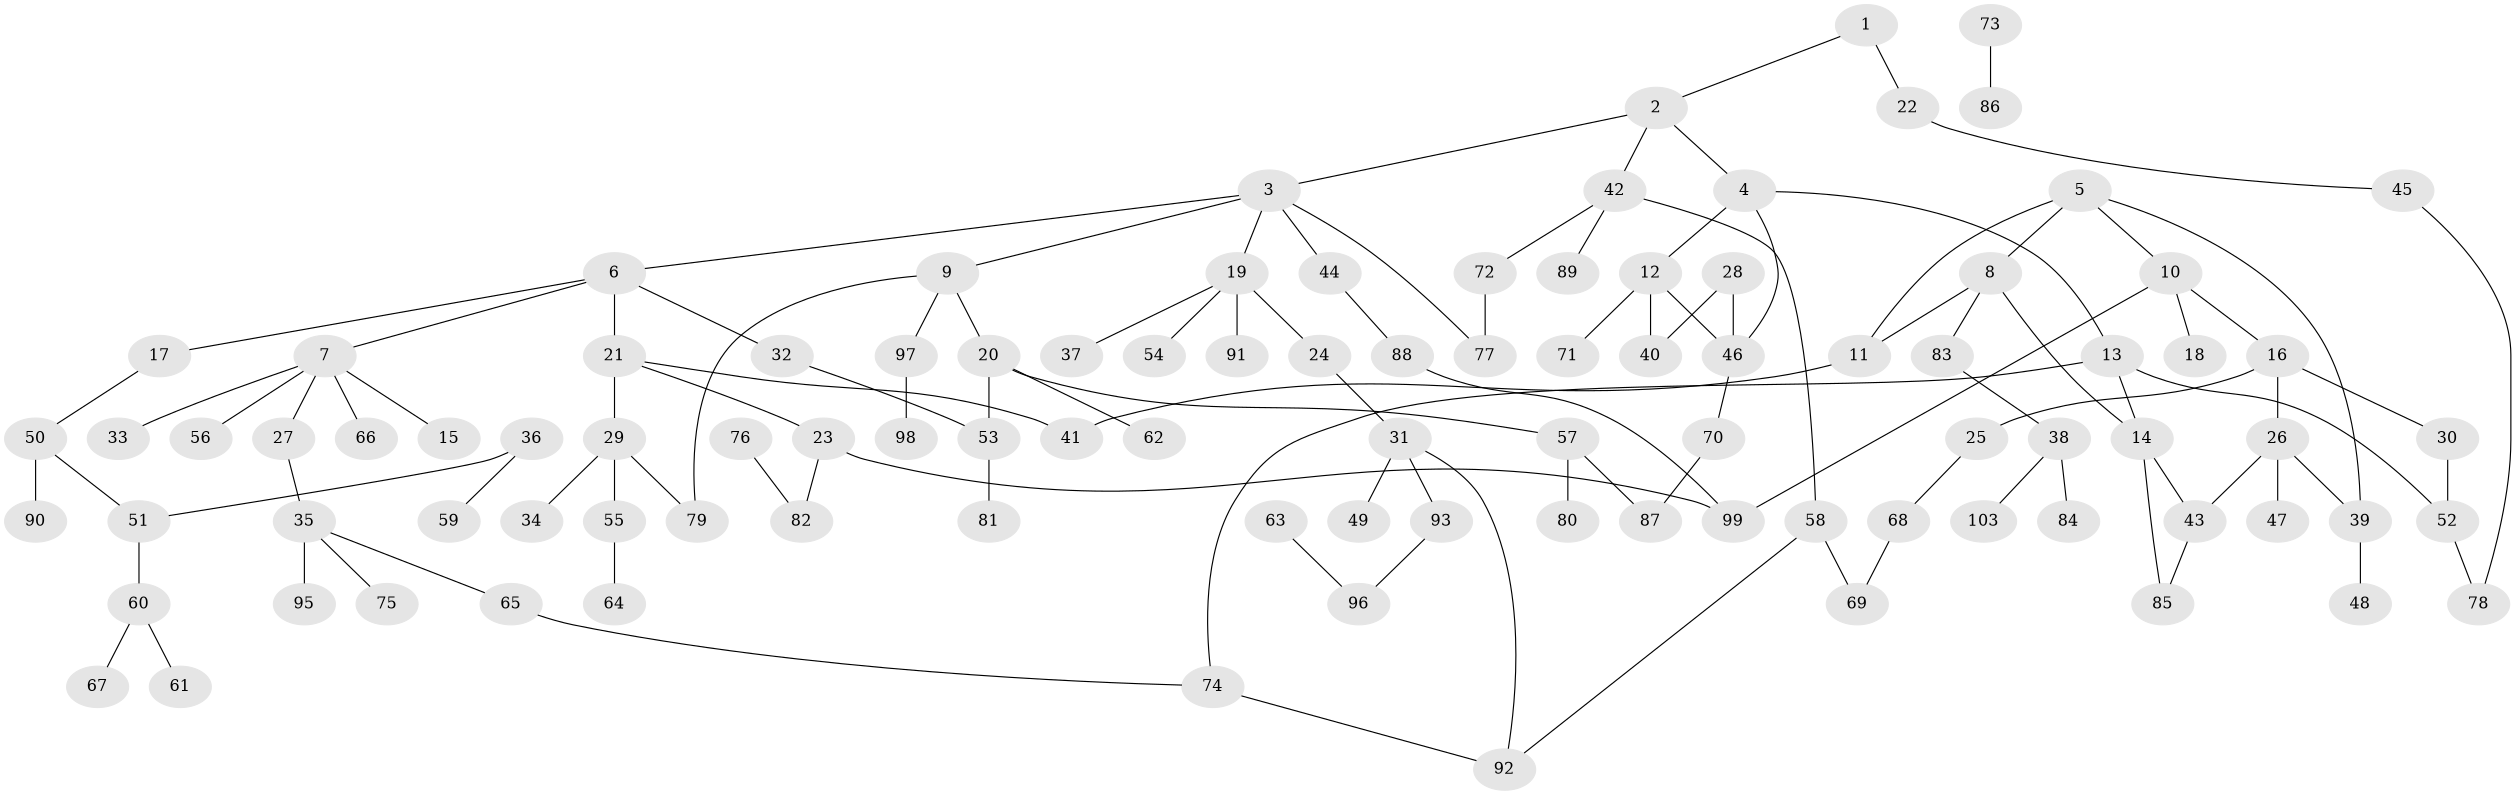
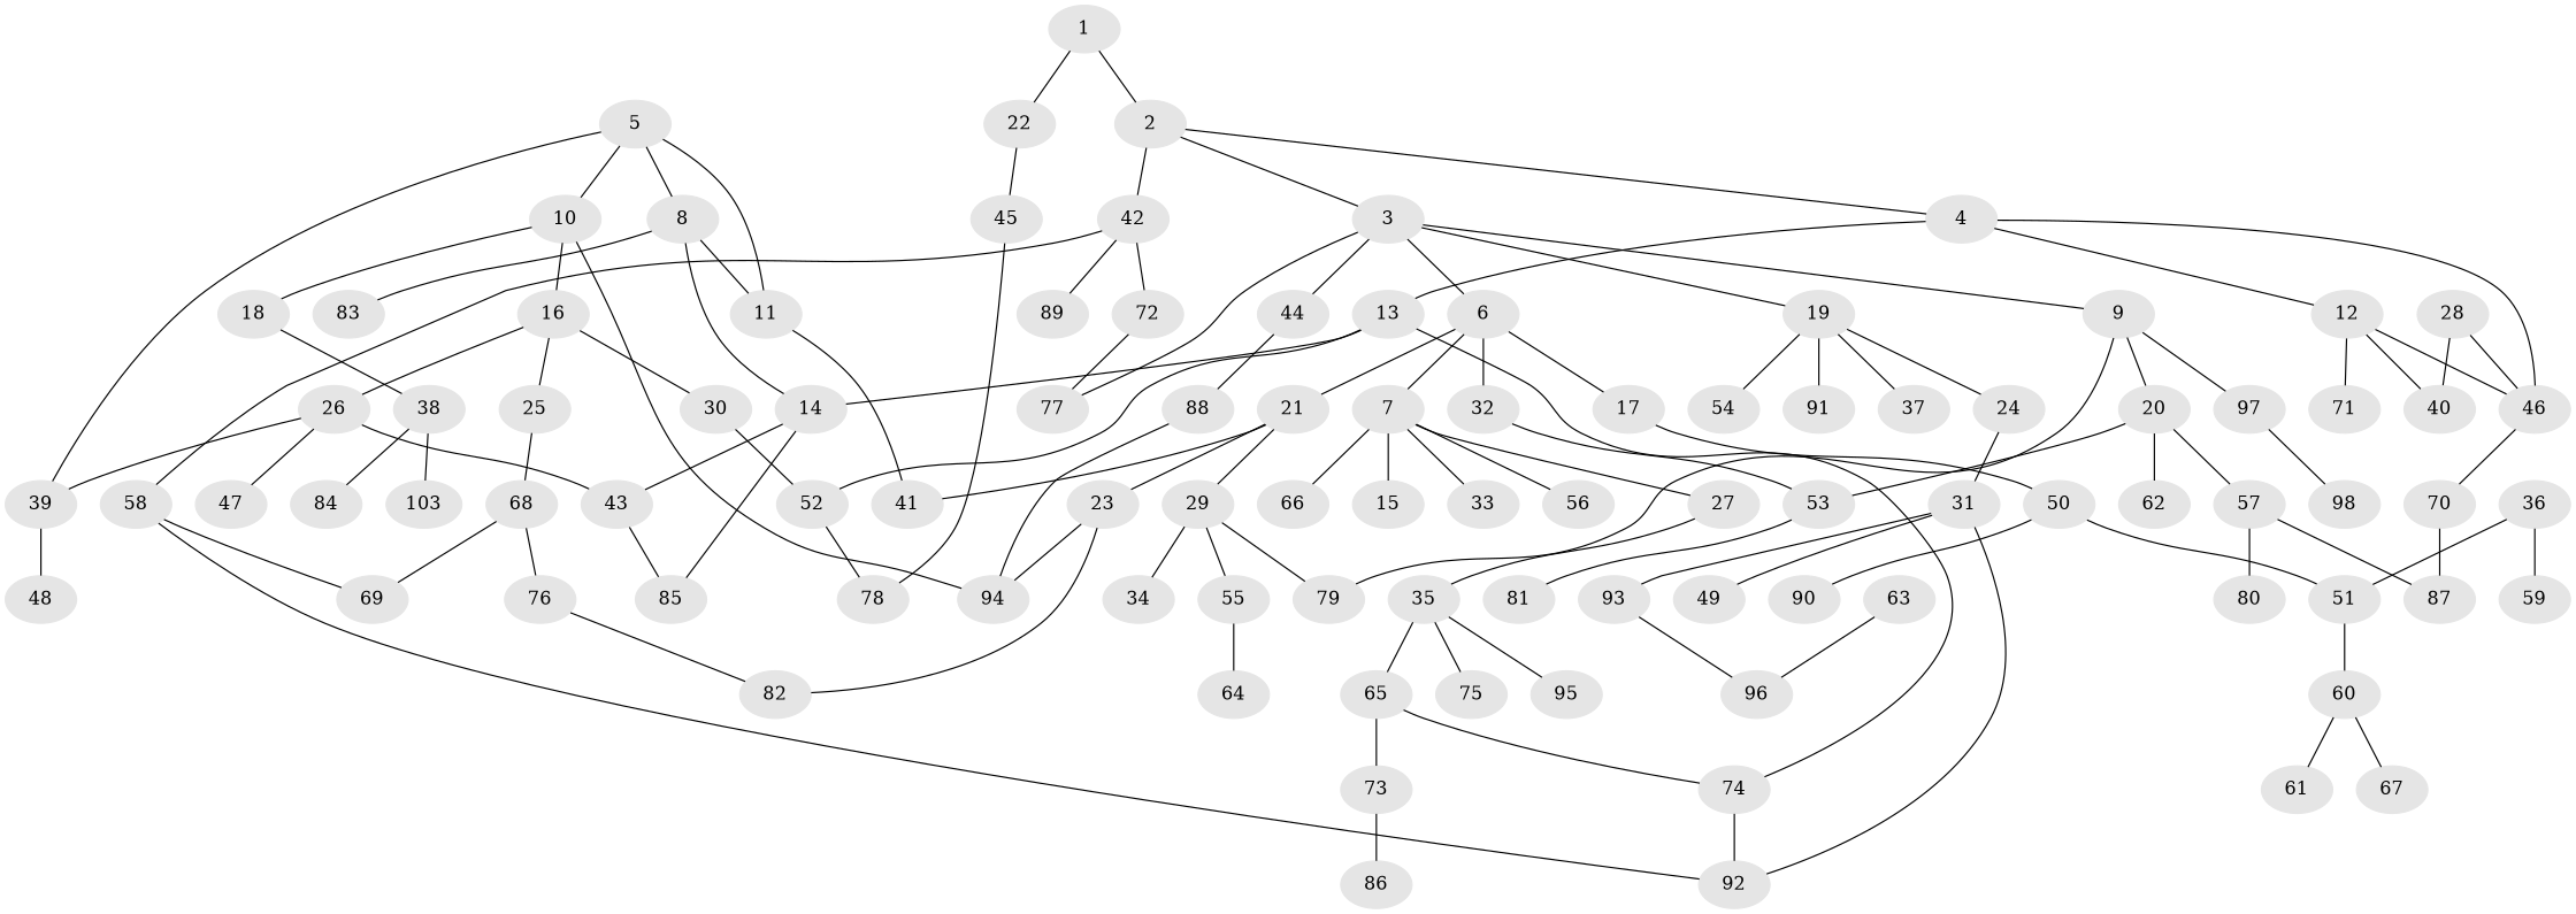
  graph {
    node [color=gray90 style=filled]
    1
    2
    22
    3
    4
    42
    45
    6
    9
    19
    44
    77
    12
    13
    46
    58
    72
    89
    7
    17
    21
    32
    20
    79
    97
    24
    37
    54
    91
    88
    5
    8
    10
    11
    39
    40
    71
    14
    52
    74
    70
    63
    96
    83
    16
    18
-   94 [label=99]
+   94
    41
    48
    15
    27
    33
    56
    66
    50
    23
    29
    53
    35
    43
    85
    57
    62
    98
    25
    26
    30
    38
    28
    78
    92
    68
    47
    51
    90
    84
    n77 [label=103]
    31
    81
    80
    87
    82
    34
    55
    36
    59
    49
    93
    69
    76
    65
    75
    95
    64
    73
    60
    61
    67
    86
    1 -- 2
    1 -- 22
    2 -- 3
    2 -- 4
    2 -- 42
    22 -- 45
    3 -- 6
    3 -- 9
    3 -- 19
    3 -- 44
    3 -- 77
    4 -- 12
    4 -- 13
    4 -- 46
    42 -- 58
    42 -- 72
    42 -- 89
    45 -- 78
    6 -- 7
    6 -- 17
    6 -- 21
    6 -- 32
    9 -- 20
    9 -- 79
    9 -- 97
    19 -- 24
    19 -- 37
    19 -- 54
    19 -- 91
    44 -- 88
    12 -- 46
    12 -- 40
    12 -- 71
    13 -- 14
    13 -- 52
    13 -- 74
    46 -- 70
    58 -- 92
    58 -- 69
    72 -- 77
    7 -- 15
    7 -- 27
    7 -- 33
    7 -- 56
    7 -- 66
    17 -- 50
    21 -- 41
    21 -- 23
    21 -- 29
    32 -- 53
    20 -- 53
    20 -- 57
    20 -- 62
    97 -- 98
    24 -- 31
    88 -- 94
    5 -- 8
    5 -- 10
    5 -- 11
    5 -- 39
    8 -- 11
    8 -- 14
    8 -- 83
    10 -- 16
    10 -- 18
    10 -- 94
    11 -- 41
    39 -- 48
    14 -- 43
    14 -- 85
    52 -- 78
    74 -- 92
    70 -- 87
    63 -- 96
    16 -- 25
    16 -- 26
    16 -- 30
-   83 -- 38
+   18 -- 38
    27 -- 35
    50 -- 51
    50 -- 90
    23 -- 94
    23 -- 82
    29 -- 79
    29 -- 34
    29 -- 55
    53 -- 81
    35 -- 65
    35 -- 75
    35 -- 95
    43 -- 85
    57 -- 80
    57 -- 87
    25 -- 68
    26 -- 39
    26 -- 43
    26 -- 47
    30 -- 52
    38 -- 84
    38 -- n77
    28 -- 46
    28 -- 40
    68 -- 69
+   68 -- 76
    51 -- 60
    31 -- 92
    31 -- 49
    31 -- 93
    55 -- 64
    36 -- 51
    36 -- 59
    93 -- 96
    76 -- 82
    65 -- 74
+   65 -- 73
    73 -- 86
    60 -- 61
    60 -- 67
  }
